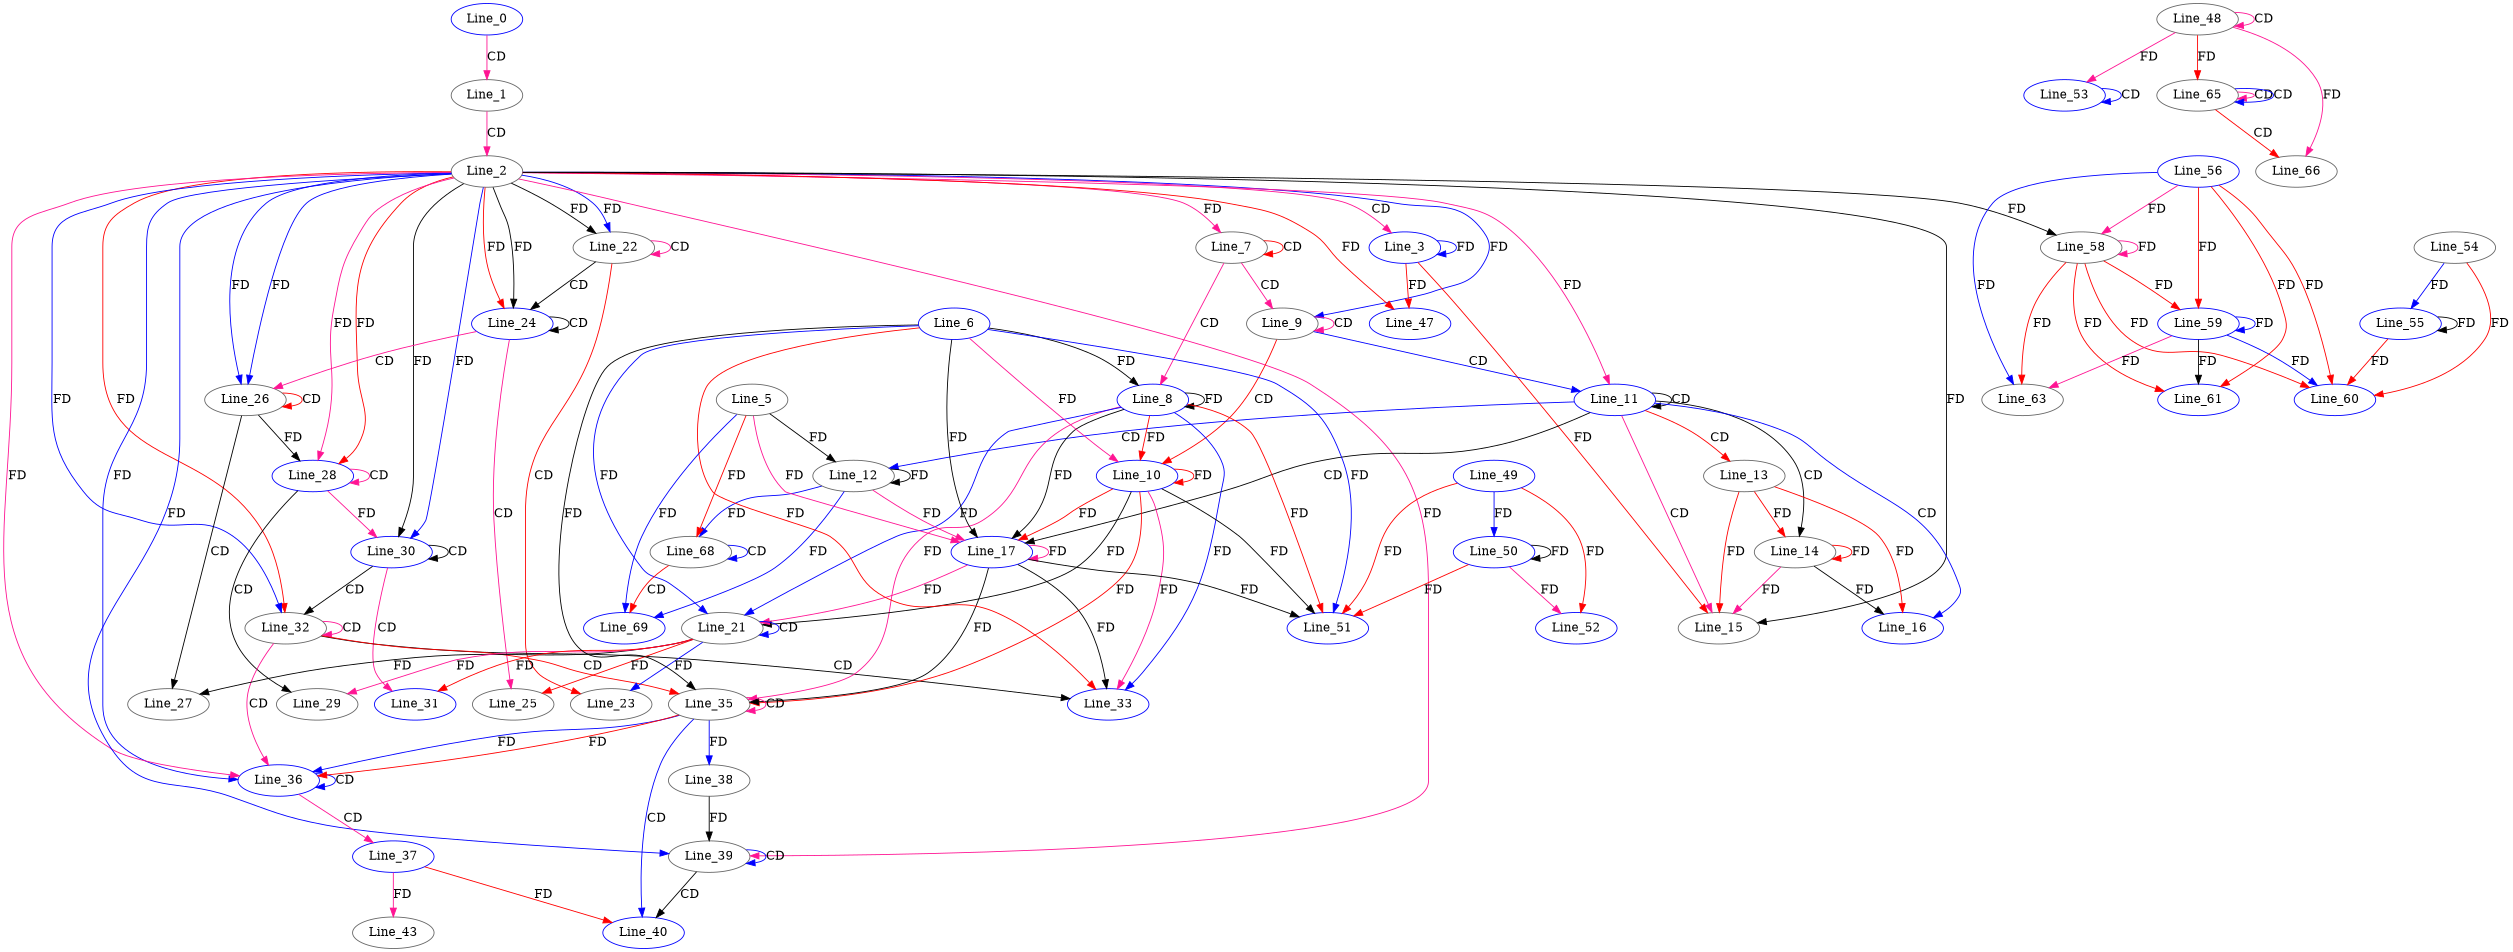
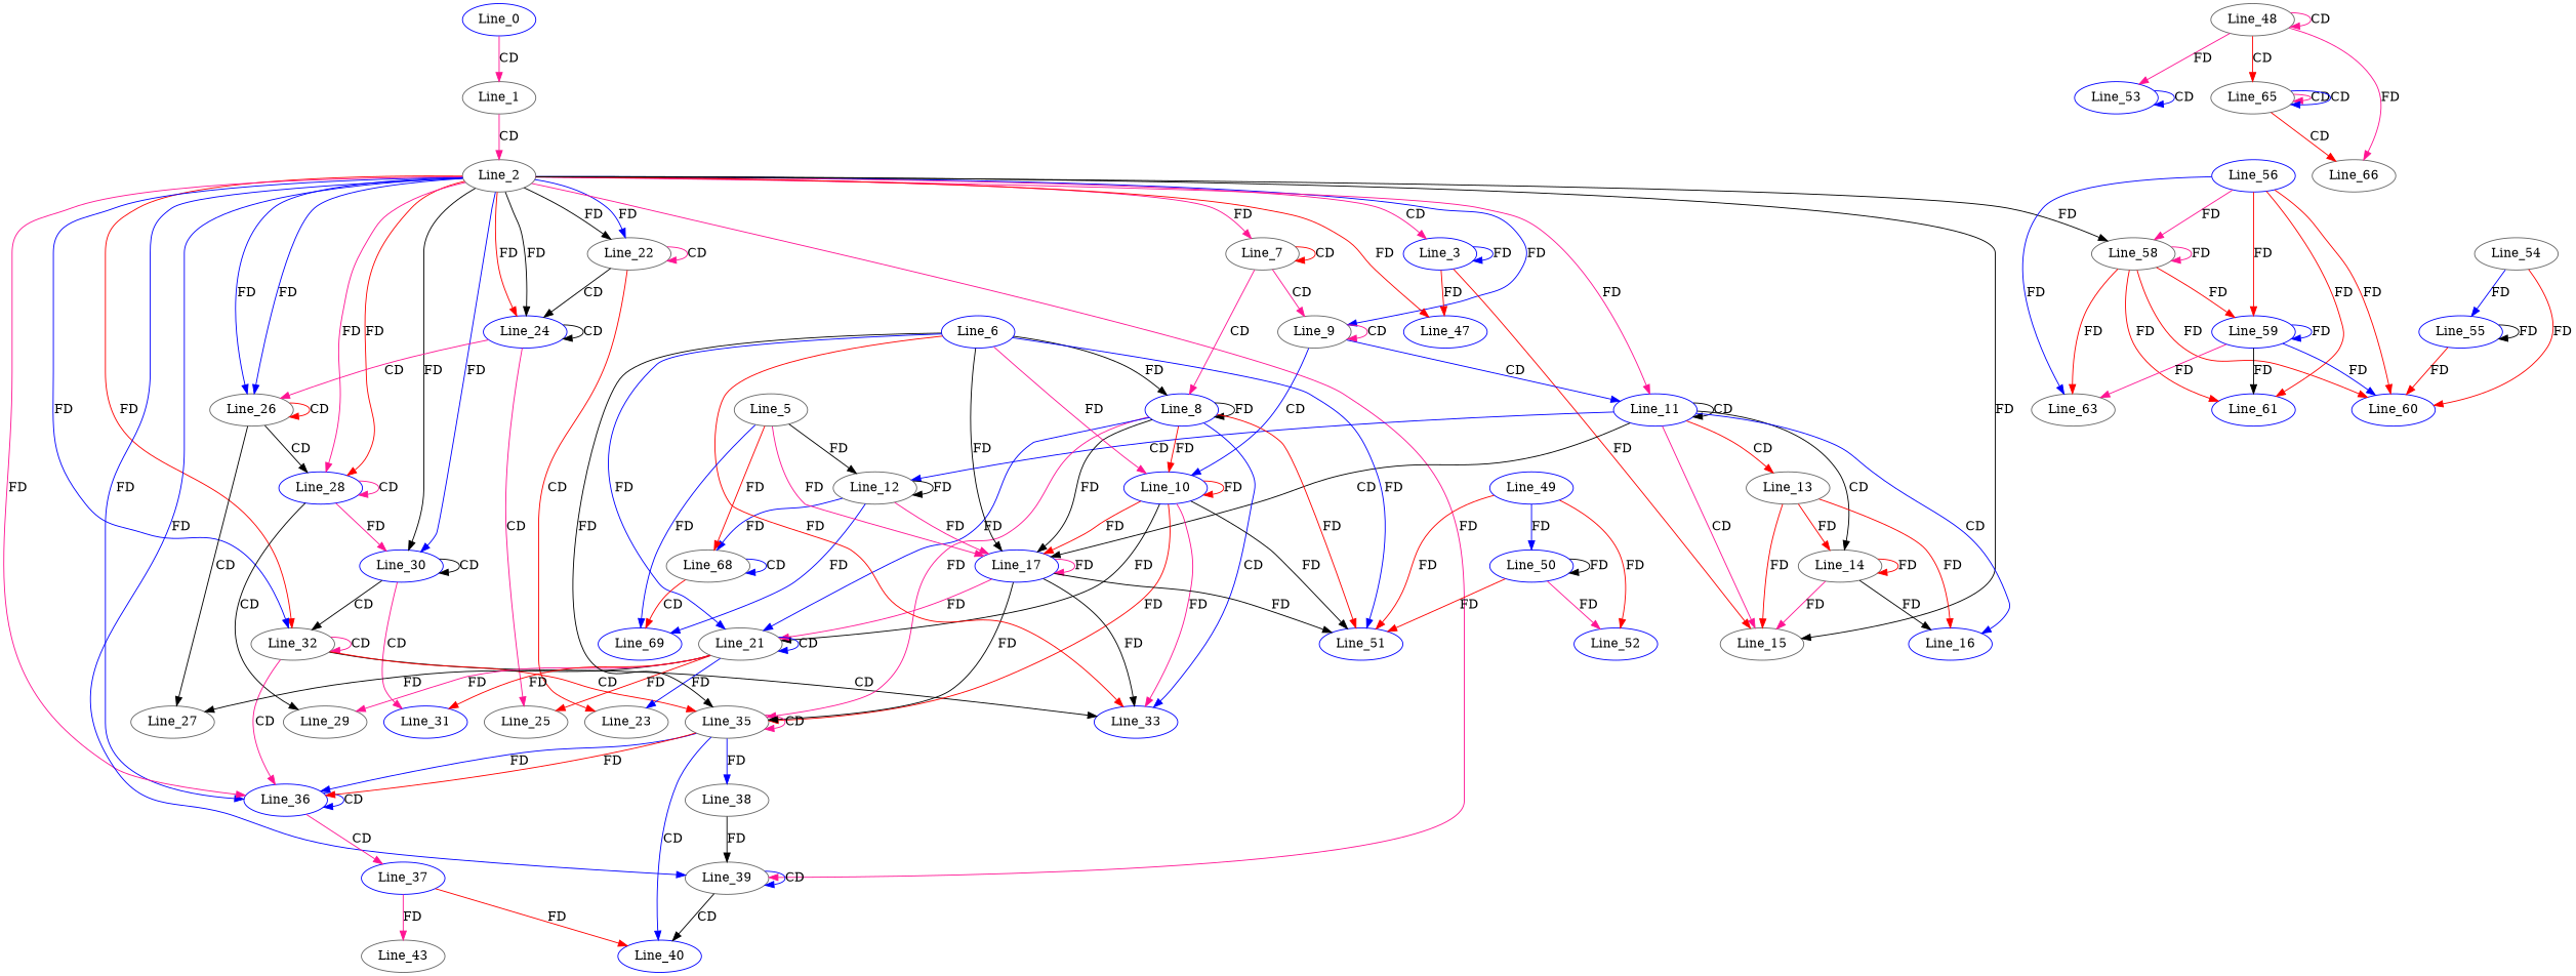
  digraph {
    node [color=gray40]
    edge [color=red]
    Line_1
    Line_0 [color=blue]
    Line_2
    Line_3 [color=blue]
    Line_7
    Line_9
    Line_11 [color=blue]
    Line_15
    Line_22
    Line_24 [color=blue]
    Line_26
    Line_28 [color=blue]
    Line_30 [color=blue]
    Line_32
    Line_36 [color=blue]
    Line_39
    Line_47 [color=blue]
    Line_58
    Line_8 [color=blue]
    Line_10 [color=blue]
    Line_17 [color=blue]
    Line_12
    Line_13
    Line_14
    Line_16 [color=blue]
    Line_23
    Line_25
    Line_27
    Line_29
    Line_31 [color=blue]
    Line_33 [color=blue]
    Line_35
    Line_37 [color=blue]
    Line_40 [color=blue]
    Line_60 [color=blue]
    Line_59 [color=blue]
    Line_61 [color=blue]
    Line_63
    Line_21
    Line_51 [color=blue]
    Line_38
    Line_6 [color=blue]
    Line_68
    Line_69 [color=blue]
    Line_5
    Line_43
    Line_48
    Line_53 [color=blue]
    Line_65
    Line_66
    Line_49 [color=blue]
    Line_50 [color=blue]
    Line_52 [color=blue]
    Line_54
    Line_55 [color=blue]
    Line_56 [color=blue]
    Line_1 -> Line_2 [color=deeppink label=CD]
    Line_0 -> Line_1 [color=deeppink label=CD]
    Line_2 -> Line_3 [color=deeppink label=CD]
    Line_2 -> Line_7 [color=deeppink label=FD]
    Line_2 -> Line_9 [color=blue label=FD]
    Line_2 -> Line_11 [color=deeppink label=FD]
    Line_2 -> Line_15 [color=black label=FD]
    Line_2 -> Line_22 [color=black label=FD]
    Line_2 -> Line_22 [color=blue label=FD]
    Line_2 -> Line_24 [color=black label=FD]
    Line_2 -> Line_24 [label=FD]
    Line_2 -> Line_26 [color=blue label=FD]
    Line_2 -> Line_26 [color=blue label=FD]
    Line_2 -> Line_28 [label=FD]
    Line_2 -> Line_28 [color=deeppink label=FD]
    Line_2 -> Line_30 [color=blue label=FD]
    Line_2 -> Line_30 [color=black label=FD]
    Line_2 -> Line_32 [label=FD]
    Line_2 -> Line_32 [color=blue label=FD]
    Line_2 -> Line_36 [color=blue label=FD]
    Line_2 -> Line_36 [color=deeppink label=FD]
    Line_2 -> Line_39 [color=blue label=FD]
    Line_2 -> Line_39 [color=deeppink label=FD]
    Line_2 -> Line_47 [label=FD]
    Line_2 -> Line_58 [color=black label=FD]
    Line_3 -> Line_3 [color=blue label=FD]
    Line_3 -> Line_15 [label=FD]
    Line_3 -> Line_47 [label=FD]
    Line_7 -> Line_7 [label=CD]
    Line_7 -> Line_9 [color=deeppink label=CD]
    Line_7 -> Line_8 [color=deeppink label=CD]
    Line_9 -> Line_9 [color=deeppink label=CD]
    Line_9 -> Line_11 [color=blue label=CD]
-   Line_9 -> Line_10 [label=CD]
+   Line_9 -> Line_10 [color=blue label=CD]
    Line_11 -> Line_11 [color=black label=CD]
    Line_11 -> Line_15 [color=deeppink label=CD]
    Line_11 -> Line_17 [color=black label=CD]
    Line_11 -> Line_12 [color=blue label=CD]
    Line_11 -> Line_13 [label=CD]
    Line_11 -> Line_14 [color=black label=CD]
    Line_11 -> Line_16 [color=blue label=CD]
    Line_22 -> Line_22 [color=deeppink label=CD]
    Line_22 -> Line_24 [color=black label=CD]
    Line_22 -> Line_23 [label=CD]
    Line_24 -> Line_24 [color=black label=CD]
    Line_24 -> Line_26 [color=deeppink label=CD]
    Line_24 -> Line_25 [color=deeppink label=CD]
    Line_26 -> Line_26 [label=CD]
-   Line_26 -> Line_28 [color=black label=FD]
+   Line_26 -> Line_28 [color=black label=CD]
    Line_26 -> Line_27 [color=black label=CD]
    Line_28 -> Line_28 [color=deeppink label=CD]
    Line_28 -> Line_30 [color=deeppink label=FD]
    Line_28 -> Line_29 [color=black label=CD]
    Line_30 -> Line_30 [color=black label=CD]
    Line_30 -> Line_32 [color=black label=CD]
    Line_30 -> Line_31 [color=deeppink label=CD]
    Line_32 -> Line_32 [color=deeppink label=CD]
    Line_32 -> Line_36 [color=deeppink label=CD]
    Line_32 -> Line_33 [color=black label=CD]
    Line_32 -> Line_35 [label=CD]
    Line_36 -> Line_36 [color=blue label=CD]
    Line_36 -> Line_37 [color=deeppink label=CD]
    Line_39 -> Line_39 [color=blue label=CD]
    Line_39 -> Line_40 [color=black label=CD]
    Line_58 -> Line_58 [color=deeppink label=FD]
    Line_58 -> Line_60 [label=FD]
    Line_58 -> Line_59 [label=FD]
    Line_58 -> Line_61 [label=FD]
    Line_58 -> Line_63 [label=FD]
    Line_8 -> Line_8 [color=black label=FD]
    Line_8 -> Line_10 [label=FD]
    Line_8 -> Line_17 [color=black label=FD]
-   Line_8 -> Line_33 [color=blue label=FD]
+   Line_8 -> Line_33 [color=blue label=CD]
    Line_8 -> Line_35 [color=deeppink label=FD]
    Line_8 -> Line_21 [color=blue label=FD]
    Line_8 -> Line_51 [label=FD]
    Line_10 -> Line_10 [label=FD]
    Line_10 -> Line_17 [label=FD]
    Line_10 -> Line_33 [color=deeppink label=FD]
    Line_10 -> Line_35 [label=FD]
    Line_10 -> Line_21 [color=black label=FD]
    Line_10 -> Line_51 [color=black label=FD]
    Line_17 -> Line_17 [color=deeppink label=FD]
    Line_17 -> Line_33 [color=black label=FD]
    Line_17 -> Line_35 [color=black label=FD]
    Line_17 -> Line_21 [color=deeppink label=FD]
    Line_17 -> Line_51 [color=black label=FD]
    Line_12 -> Line_17 [color=deeppink label=FD]
    Line_12 -> Line_12 [color=black label=FD]
    Line_12 -> Line_68 [color=blue label=FD]
    Line_12 -> Line_69 [color=blue label=FD]
    Line_13 -> Line_15 [label=FD]
    Line_13 -> Line_14 [label=FD]
    Line_13 -> Line_16 [label=FD]
    Line_14 -> Line_15 [color=deeppink label=FD]
    Line_14 -> Line_14 [label=FD]
    Line_14 -> Line_16 [color=black label=FD]
    Line_35 -> Line_36 [color=blue label=FD]
    Line_35 -> Line_36 [label=FD]
    Line_35 -> Line_35 [color=deeppink label=CD]
    Line_35 -> Line_40 [color=blue label=CD]
    Line_35 -> Line_38 [color=blue label=FD]
    Line_37 -> Line_40 [label=FD]
    Line_37 -> Line_43 [color=deeppink label=FD]
    Line_59 -> Line_60 [color=blue label=FD]
    Line_59 -> Line_59 [color=blue label=FD]
    Line_59 -> Line_61 [color=black label=FD]
    Line_59 -> Line_63 [color=deeppink label=FD]
    Line_21 -> Line_23 [color=blue label=FD]
    Line_21 -> Line_25 [label=FD]
    Line_21 -> Line_27 [color=black label=FD]
    Line_21 -> Line_29 [color=deeppink label=FD]
    Line_21 -> Line_31 [label=FD]
    Line_21 -> Line_21 [color=blue label=CD]
    Line_38 -> Line_39 [color=black label=FD]
    Line_6 -> Line_8 [color=black label=FD]
    Line_6 -> Line_10 [color=deeppink label=FD]
    Line_6 -> Line_17 [color=black label=FD]
    Line_6 -> Line_33 [label=FD]
    Line_6 -> Line_35 [color=black label=FD]
    Line_6 -> Line_21 [color=blue label=FD]
    Line_6 -> Line_51 [color=blue label=FD]
    Line_68 -> Line_68 [color=blue label=CD]
    Line_68 -> Line_69 [label=CD]
    Line_5 -> Line_17 [color=deeppink label=FD]
    Line_5 -> Line_12 [color=black label=FD]
    Line_5 -> Line_68 [label=FD]
    Line_5 -> Line_69 [color=blue label=FD]
    Line_48 -> Line_48 [color=deeppink label=CD]
    Line_48 -> Line_53 [color=deeppink label=FD]
-   Line_48 -> Line_65 [label=FD]
+   Line_48 -> Line_65 [label=CD]
    Line_48 -> Line_66 [color=deeppink label=FD]
    Line_53 -> Line_53 [color=blue label=CD]
    Line_65 -> Line_65 [color=deeppink label=CD]
    Line_65 -> Line_65 [color=blue label=CD]
    Line_65 -> Line_66 [label=CD]
    Line_49 -> Line_51 [label=FD]
    Line_49 -> Line_50 [color=blue label=FD]
    Line_49 -> Line_52 [label=FD]
    Line_50 -> Line_51 [label=FD]
    Line_50 -> Line_50 [color=black label=FD]
    Line_50 -> Line_52 [color=deeppink label=FD]
    Line_54 -> Line_60 [label=FD]
    Line_54 -> Line_55 [color=blue label=FD]
    Line_55 -> Line_60 [label=FD]
    Line_55 -> Line_55 [color=black label=FD]
    Line_56 -> Line_58 [color=deeppink label=FD]
    Line_56 -> Line_60 [label=FD]
    Line_56 -> Line_59 [label=FD]
    Line_56 -> Line_61 [label=FD]
    Line_56 -> Line_63 [color=blue label=FD]
  }
